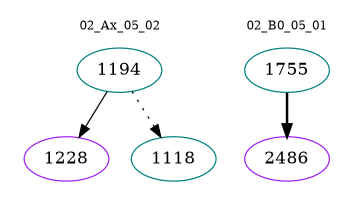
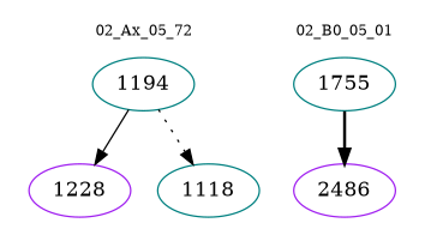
  digraph {
    node [color=teal]
    edge [color=black]
    n1 [label=1194]
    n2 [color=purple label=1228]
    n3 [label=1118]
    n4 [label=1755]
    n5 [color=purple label=2486]
    subgraph cluster_1 {
      color=white
      fontsize=10
-     label="02_Ax_05_02"
+     label="02_Ax_05_72"
      n1
      n2
      n3
    }
    subgraph cluster_2 {
      color=white
      fontsize=10
      label="02_B0_05_01"
      n4
      n5
    }
    n1 -> n2 [style=solid]
    n1 -> n3 [style=dotted]
    n4 -> n5 [style=bold]
  }
